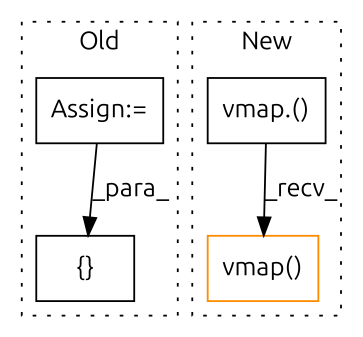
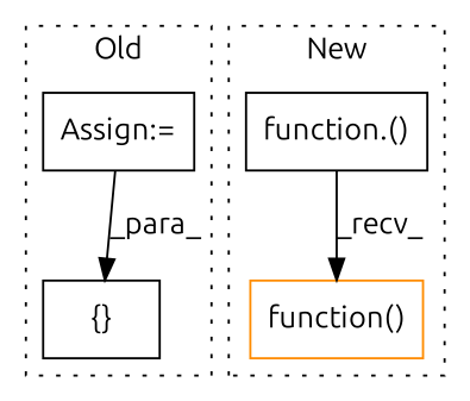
  digraph {
    fontname=Ubuntu
    node [a=75 color=black fontname=Ubuntu shape=box]
    edge [fontname=Ubuntu]
    n1 [a=59 l="1,0" label="{}" s="20569,20603"]
    n2 [a=68 l=3 label="Assign:=" s=20494]
-   n3 [color=darkorange l="9,1" label="vmap()" s="19584,19601"]
-   n4 [l="19,1" label="vmap.()" s="19584,19653"]
+   n3 [color=darkorange l="9,1" label="function()" s="19584,19601"]
+   n4 [l="19,1" label="function.()" s="19584,19653"]
    subgraph cluster_1 {
      label=Old
      style=dotted
      n1
      n2
    }
    subgraph cluster_2 {
      label=New
      style=dotted
      n3
      n4
    }
    n2 -> n1 [label=_para_]
    n4 -> n3 [label=_recv_]
  }
